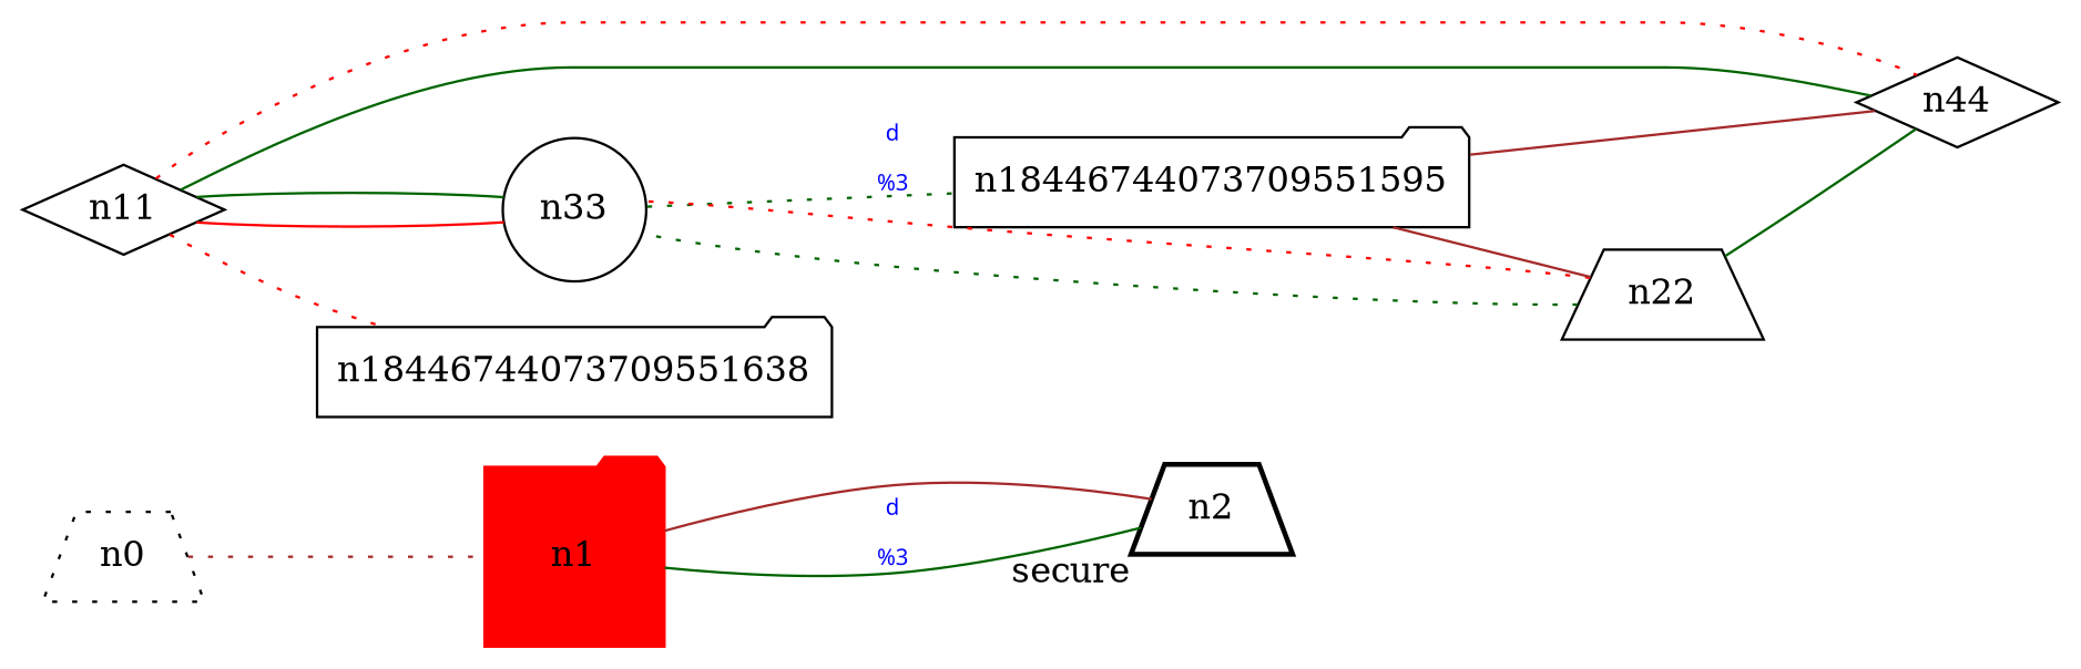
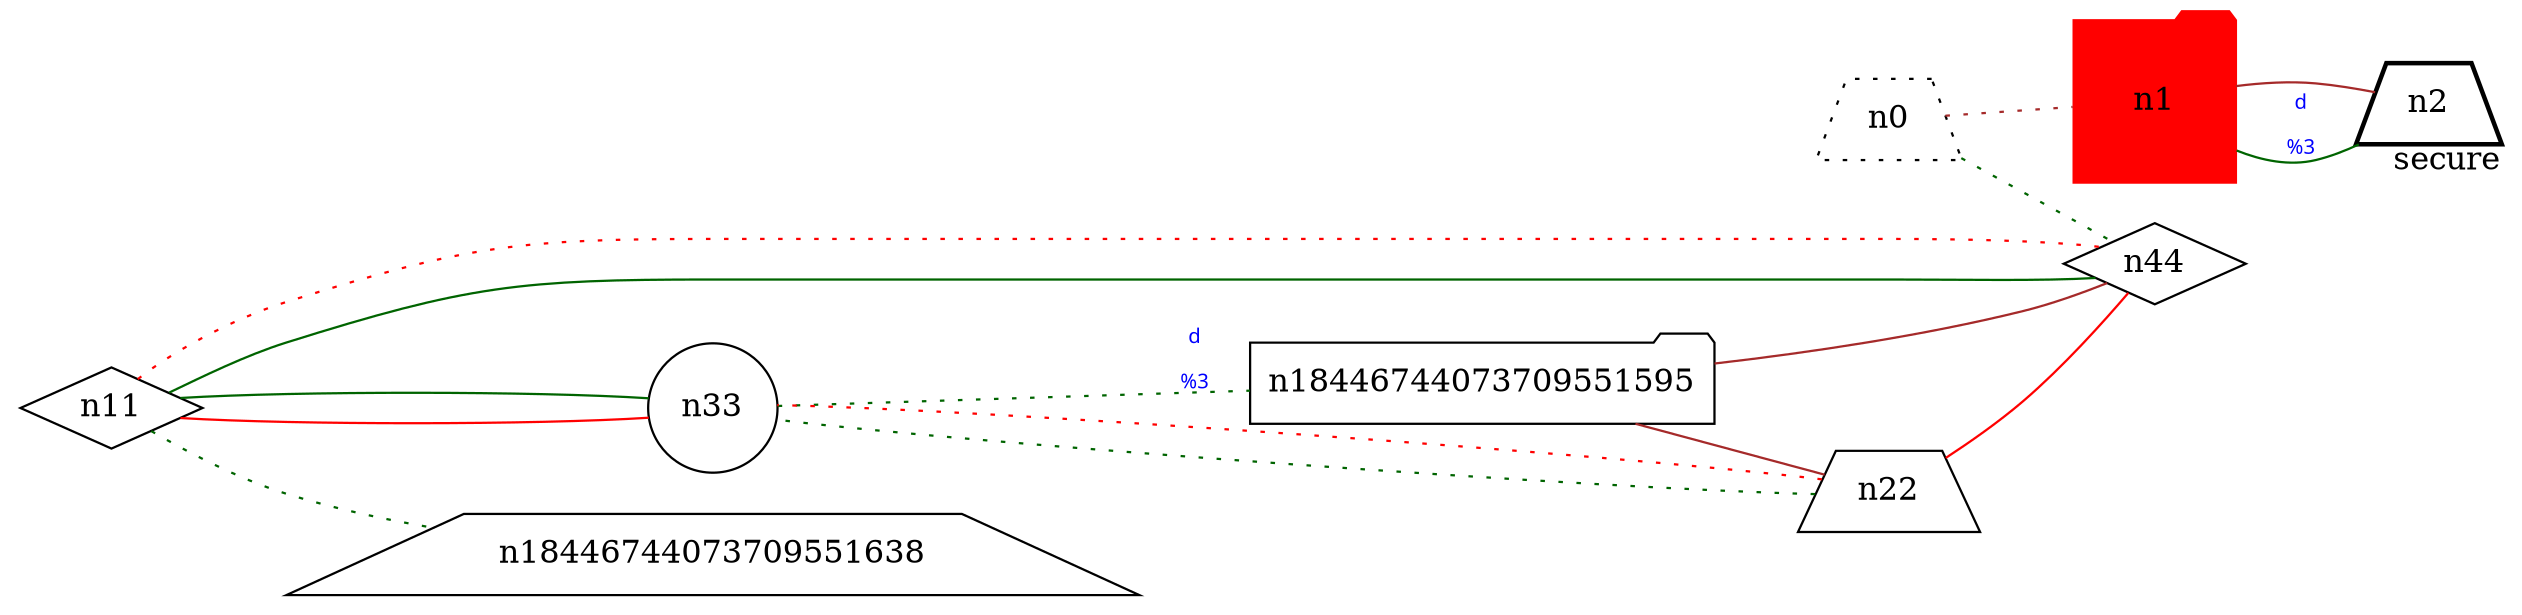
  graph {
    fontcolor=blue
    rankdir=LR
    node [shape=trapezium]
    edge [color=darkgreen style=solid]
    n0 [fillcolor="#123456" style=dotted]
    n1 [color=red height=1 shape=folder style=filled width=1]
    n44 [shape=diamond]
    n2 [style=bold xlabel=secure]
    n11 [shape=diamond]
    n33 [shape=circle]
-   n18446744073709551638 [shape=folder]
+   n18446744073709551638
    n22
    n18446744073709551595 [shape=folder]
    n0 -- n1 [color=brown style=dotted]
+   n0 -- n44 [style=dotted]
    n1 -- n2 [color=brown]
    n1 -- n2 [fontcolor=blue fontname="comic sans" fontsize=9 label="d\n\l\G"]
    n11 -- n44
    n11 -- n44 [color=red style=dotted]
    n11 -- n33 [color=red]
    n11 -- n33
-   n11 -- n18446744073709551638 [color=red style=dotted]
+   n11 -- n18446744073709551638 [style=dotted]
    n33 -- n18446744073709551595 [fontcolor=blue fontname="comic sans" fontsize=9 label="d\n\l\G" style=dotted]
-   n22 -- n44
+   n22 -- n44 [color=red]
    n22 -- n33 [style=dotted]
    n22 -- n33 [color=red style=dotted]
    n18446744073709551595 -- n44 [color=brown]
    n18446744073709551595 -- n22 [color=brown]
  }
